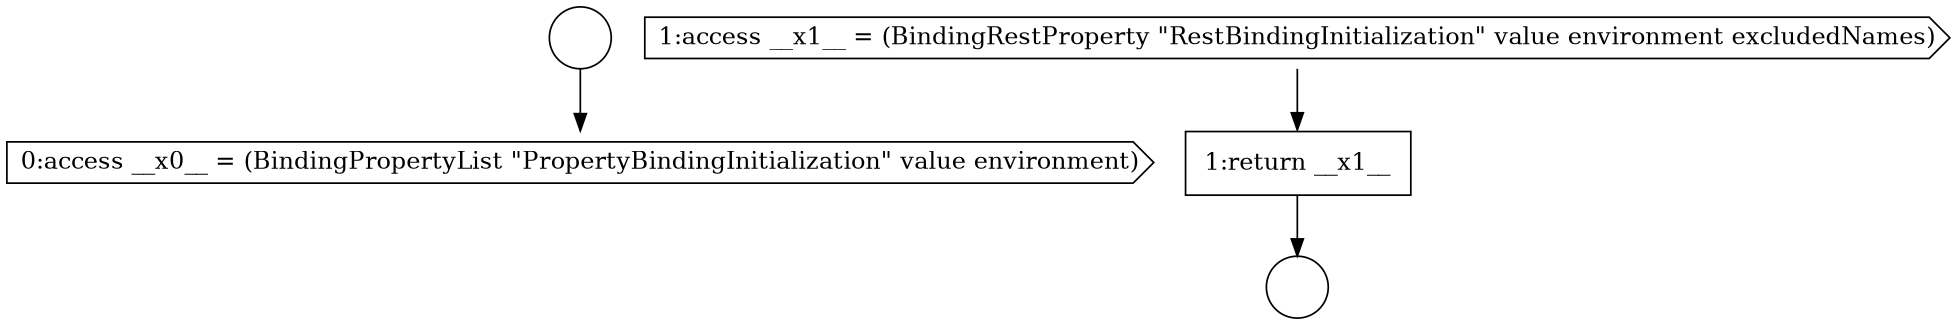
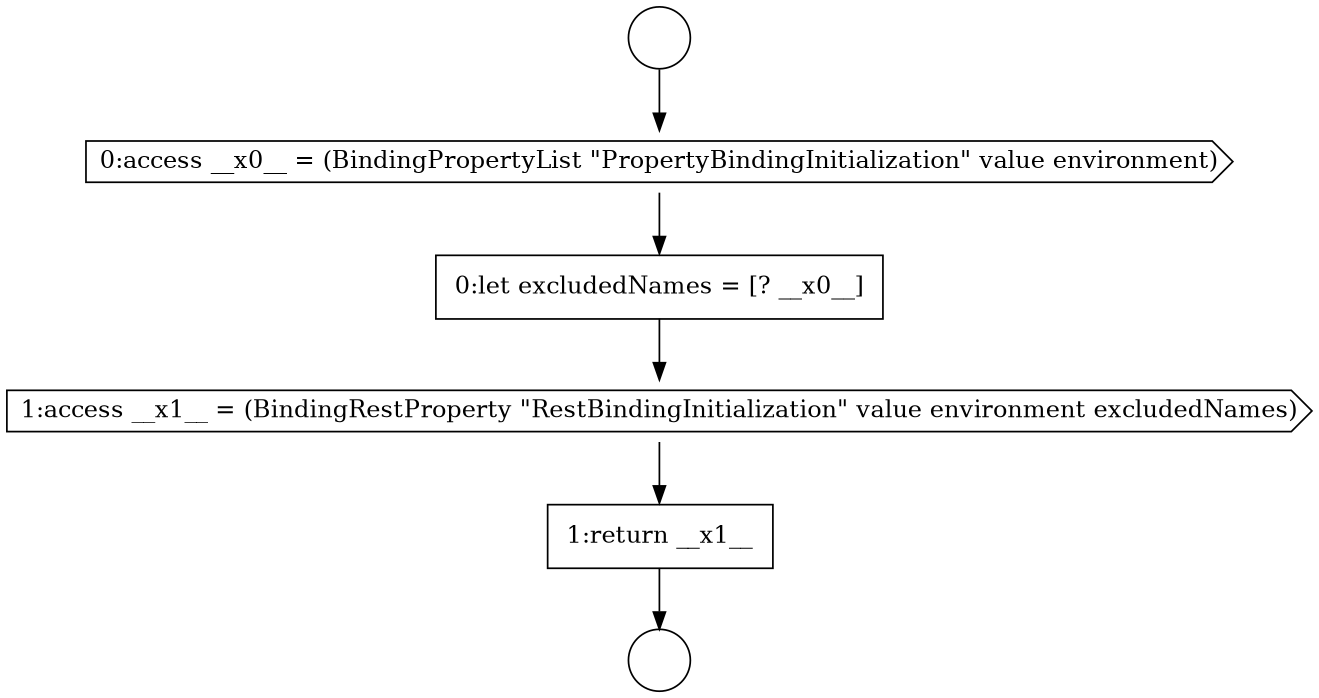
  digraph {
    node [color=black fillcolor=white shape=cds style=filled]
    edge [color=black]
    n1 [label=<<font color="black">0:access __x0__ = (BindingPropertyList &quot;PropertyBindingInitialization&quot; value environment)</font>>]
+   n2 [label=<<font color="black">     <table border="0" cellborder="1" cellspacing="0" cellpadding="10">       <tr><td align="left">0:let excludedNames = [? __x0__]</td></tr>     </table>   </font>> margin=0 shape=none]
    n3 [label=<<font color="black">1:access __x1__ = (BindingRestProperty &quot;RestBindingInitialization&quot; value environment excludedNames)</font>>]
    n4 [label=<<font color="black">     <table border="0" cellborder="1" cellspacing="0" cellpadding="10">       <tr><td align="left">1:return __x1__</td></tr>     </table>   </font>> margin=0 shape=none]
    n5 [label=" " shape=circle]
    n6 [label=" " shape=circle]
+   n1 -> n2
+   n2 -> n3
    n3 -> n4
    n4 -> n6
    n5 -> n1
  }
